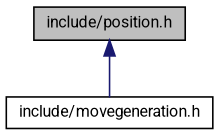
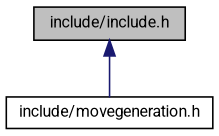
  digraph {
    fontname=Roboto
    node [color=black fontname=Roboto fontsize=10 shape=record style=filled]
-   n1 [fillcolor=grey75 fontcolor=black height=0.2 label="include/position.h" width=0.4]
+   n1 [fillcolor=grey75 fontcolor=black height=0.2 label="include/include.h" width=0.4]
    n2 [fillcolor=white height=0.2 label="include/movegeneration.h" width=0.4]
    n1 -> n2 [color=midnightblue dir=back fontname=Roboto fontsize=10 labelfontname=Helvetica labelfontsize=10 style=solid]
  }
